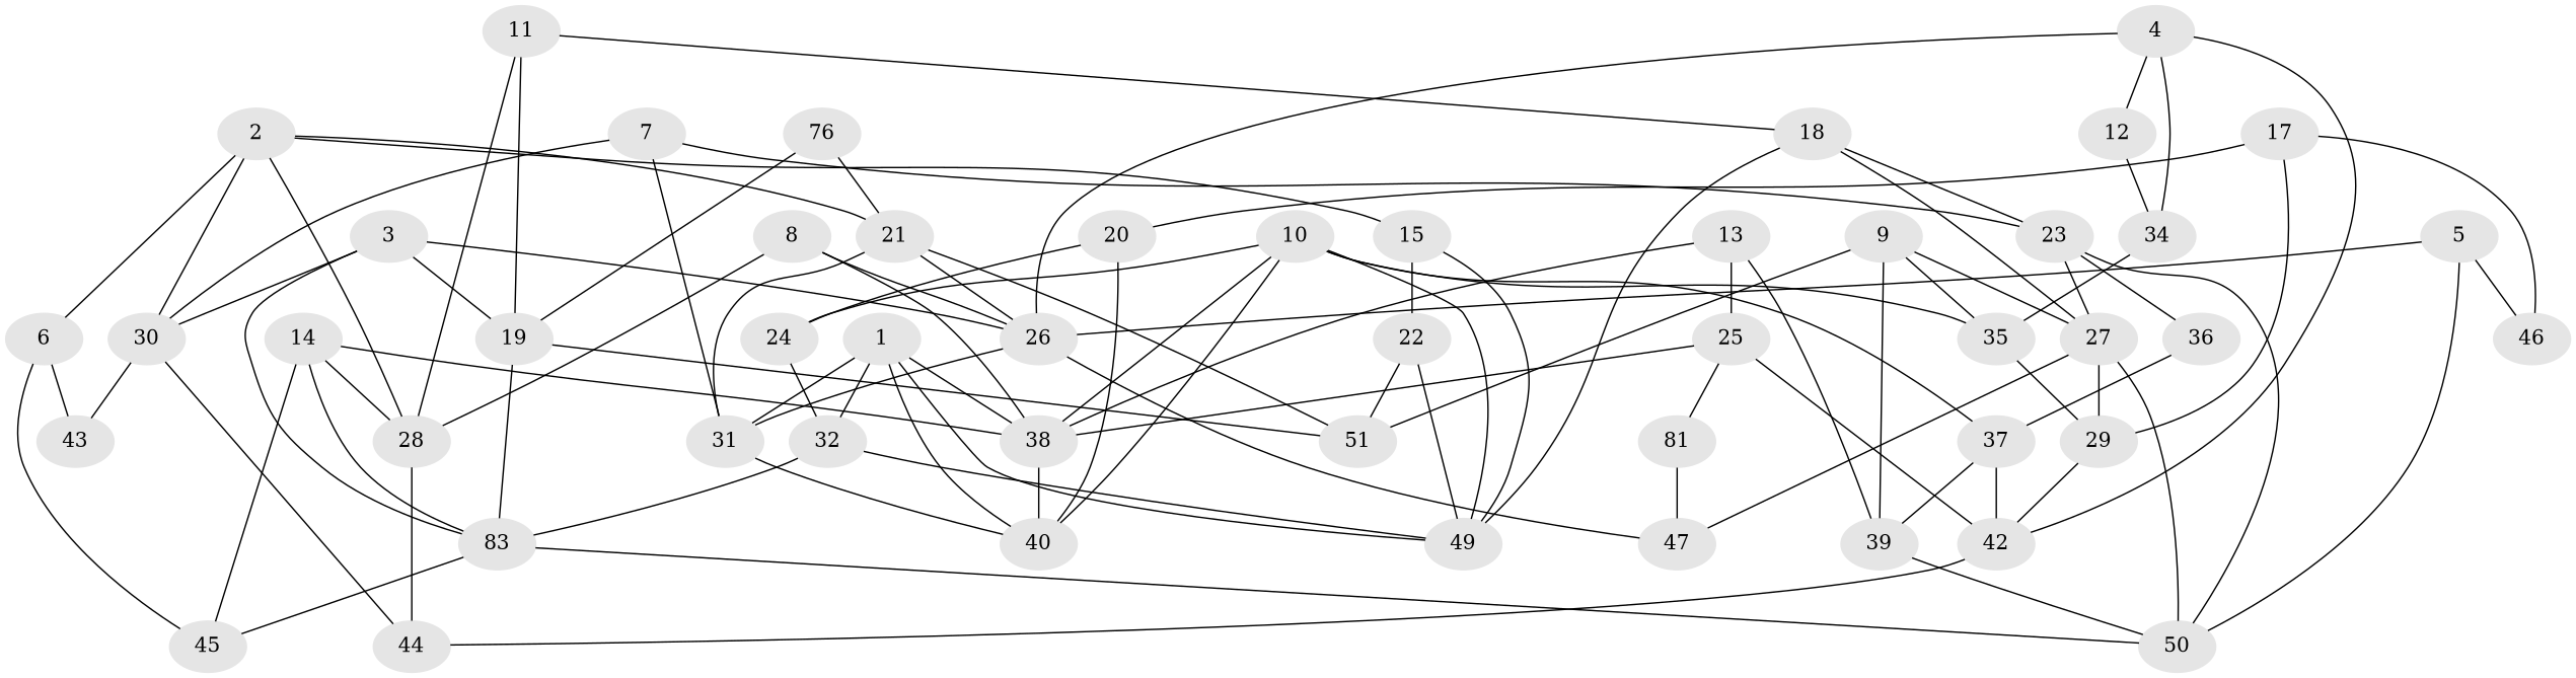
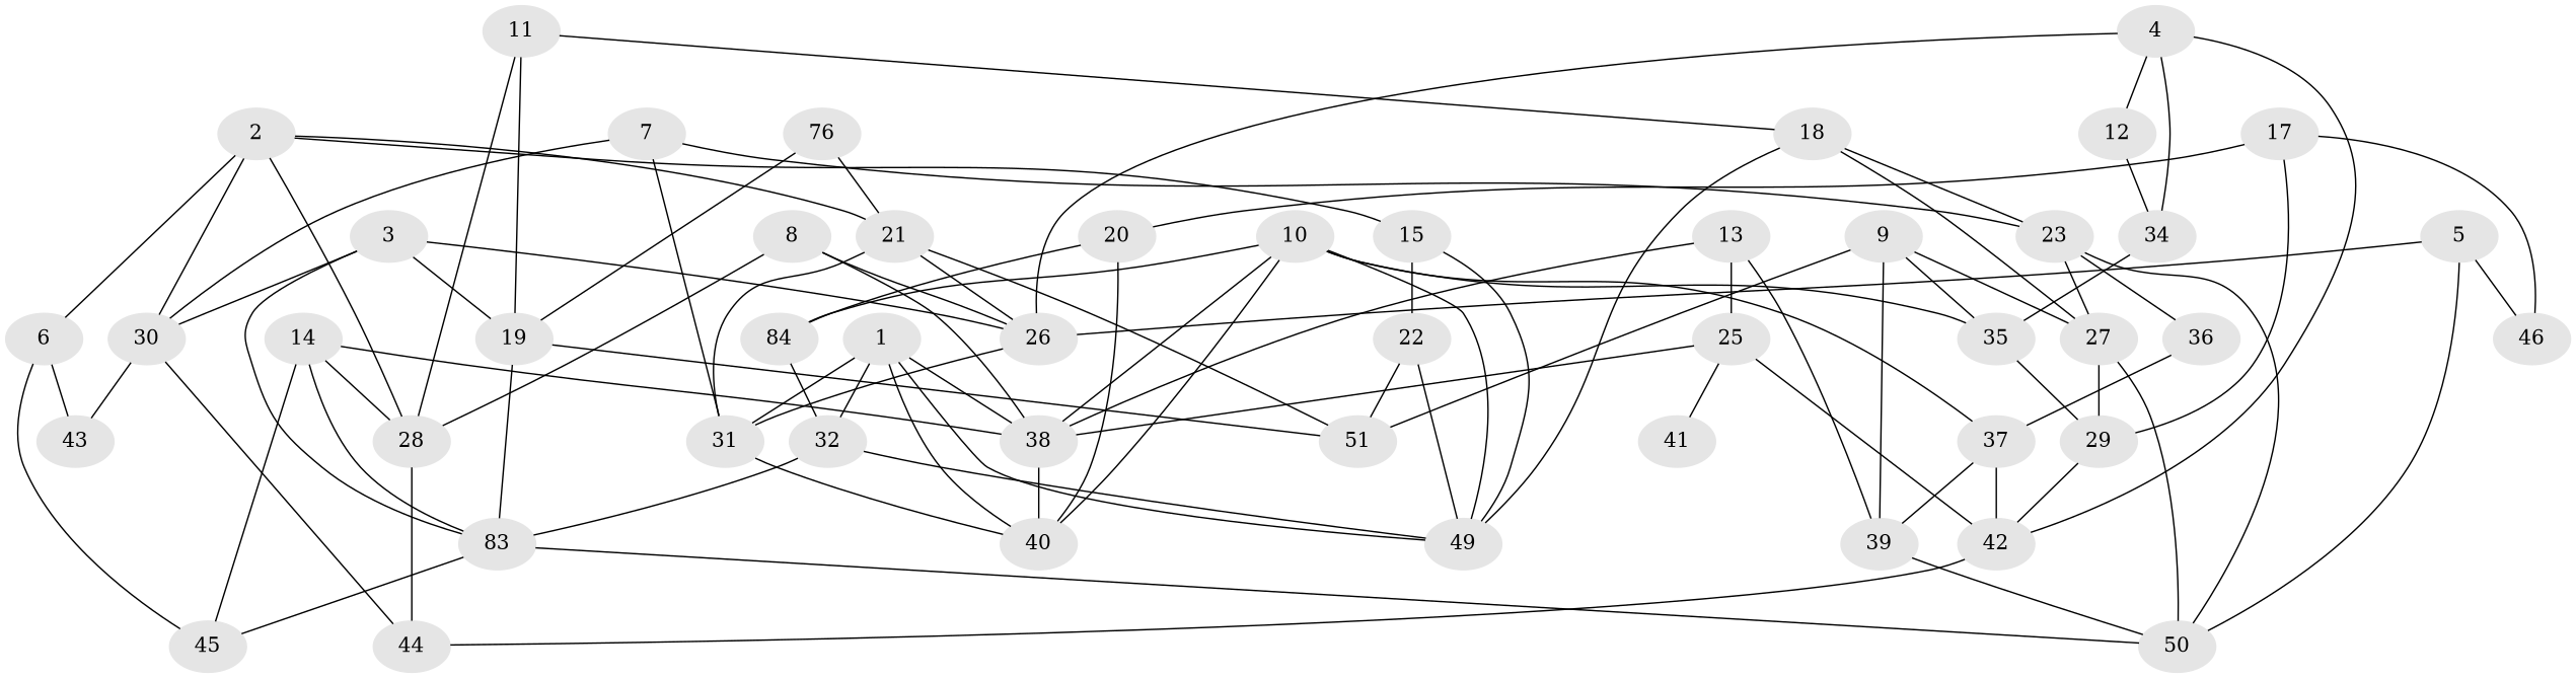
  graph {
    node [color=gray90 style=filled]
    1
    31
    32
    38
    40
    49
    n7 [label=83]
    2
    6
    15
    21
    28
    30
    43
    45
    22
    26
    51
    44
    3
    19
-   47
    50
    4
    12
    34
    42
    35
    5
    46
    7
    23
    27
    36
    8
    9
    39
    29
    10
-   24
+   24 [label=84]
    37
    11
    18
    13
    25
-   41 [label=81]
+   41
    14
    n48 [label=76]
    17
    20
    1 -- 31
    1 -- 32
    1 -- 38
    1 -- 40
    1 -- 49
    31 -- 40
    32 -- 49
    32 -- n7
    38 -- 40
    n7 -- 45
    n7 -- 50
    2 -- 6
    2 -- 15
    2 -- 21
    2 -- 28
    2 -- 30
    6 -- 43
    6 -- 45
    15 -- 49
    15 -- 22
    21 -- 31
    21 -- 26
    21 -- 51
    28 -- 44
    30 -- 43
    30 -- 44
    22 -- 49
    22 -- 51
    26 -- 31
-   26 -- 47
    3 -- n7
    3 -- 30
    3 -- 26
    3 -- 19
    19 -- n7
    19 -- 51
    4 -- 26
    4 -- 12
    4 -- 34
    4 -- 42
    12 -- 34
    34 -- 35
    42 -- 44
    35 -- 29
    5 -- 26
    5 -- 50
    5 -- 46
    7 -- 31
    7 -- 30
    7 -- 23
    23 -- 50
    23 -- 27
    23 -- 36
-   27 -- 47
    27 -- 50
    27 -- 29
    36 -- 37
    8 -- 38
    8 -- 28
    8 -- 26
    9 -- 51
    9 -- 35
    9 -- 27
    9 -- 39
    39 -- 50
    29 -- 42
    10 -- 38
    10 -- 40
    10 -- 49
    10 -- 35
    10 -- 24
    10 -- 37
    24 -- 32
    37 -- 42
    37 -- 39
    11 -- 28
    11 -- 19
    11 -- 18
    18 -- 49
    18 -- 23
    18 -- 27
    13 -- 38
    13 -- 39
    13 -- 25
    25 -- 38
    25 -- 42
    25 -- 41
-   41 -- 47
    14 -- 38
    14 -- n7
    14 -- 28
    14 -- 45
    n48 -- 21
    n48 -- 19
    17 -- 46
    17 -- 29
    17 -- 20
    20 -- 40
    20 -- 24
  }
